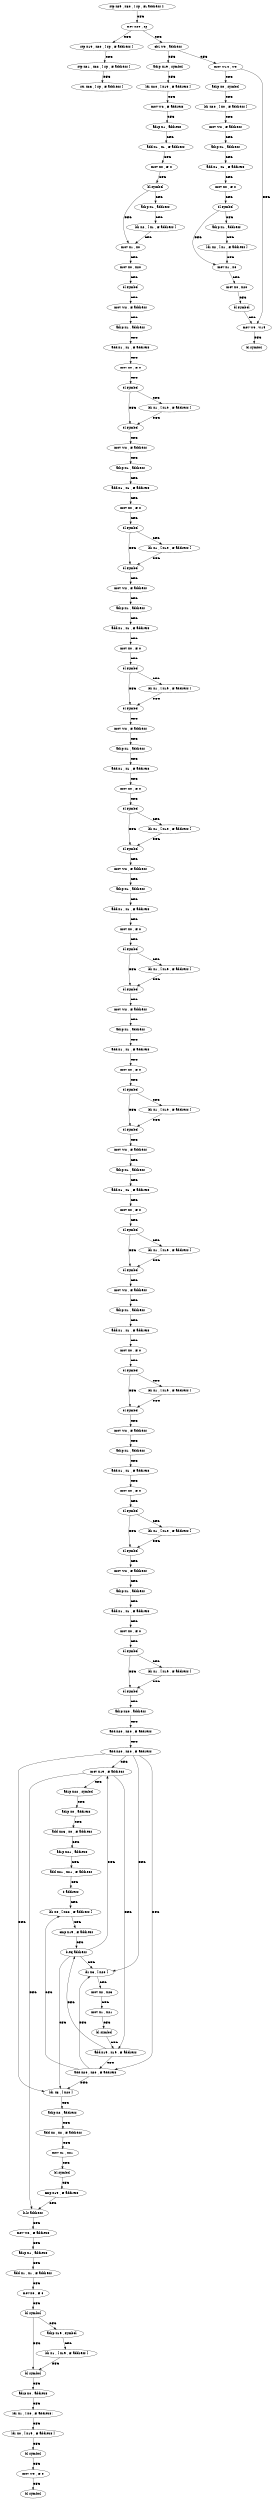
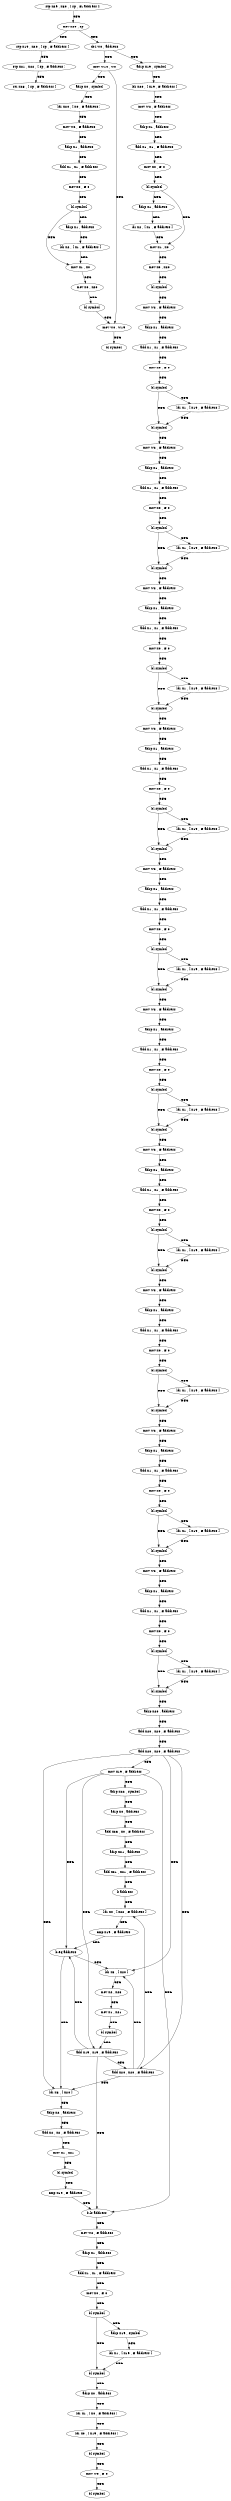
  digraph {
    n1 [label="stp x29 , x30 , [ sp , #- address ]!"]
    n2 [label="mov x29 , sp"]
    n3 [label="stp x19 , x20 , [ sp , # address ]"]
    n4 [label="cbz w0 , address"]
    n5 [label="stp x21 , x22 , [ sp , # address ]"]
    n6 [label="str x23 , [ sp , # address ]"]
    n7 [label="adrp x19 , symbol"]
    n8 [label="mov w14 , w0"]
    n9 [label="ldr x20 , [ x19 , # address ]"]
    n10 [label="adrp x0 , symbol"]
    n11 [label="mov w0 , w19"]
    n12 [label="mov w2 , # address"]
    n13 [label="ldr x20 , [ x0 , # address ]"]
    n14 [label="bl symbol"]
    n15 [label="adrp x1 , address"]
    n16 [label="add x1 , x1 , # address"]
    n17 [label="mov x0 , # 0"]
    n18 [label="bl symbol"]
    n19 [label="adrp x1 , address"]
    n20 [label="mov x1 , x0"]
    n21 [label="ldr x2 , [ x1 , # address ]"]
    n22 [label="mov x0 , x20"]
    n23 [label="bl symbol"]
    n24 [label="mov w2 , # address"]
    n25 [label="adrp x1 , address"]
    n26 [label="add x1 , x1 , # address"]
    n27 [label="mov x0 , # 0"]
    n28 [label="bl symbol"]
    n29 [label="ldr x1 , [ x19 , # address ]"]
    n30 [label="bl symbol"]
    n31 [label="mov w2 , # address"]
    n32 [label="adrp x1 , address"]
    n33 [label="add x1 , x1 , # address"]
    n34 [label="mov x0 , # 0"]
    n35 [label="bl symbol"]
    n36 [label="ldr x1 , [ x19 , # address ]"]
    n37 [label="bl symbol"]
    n38 [label="mov w2 , # address"]
    n39 [label="adrp x1 , address"]
    n40 [label="add x1 , x1 , # address"]
    n41 [label="mov x0 , # 0"]
    n42 [label="bl symbol"]
    n43 [label="ldr x1 , [ x19 , # address ]"]
    n44 [label="bl symbol"]
    n45 [label="mov w2 , # address"]
    n46 [label="adrp x1 , address"]
    n47 [label="add x1 , x1 , # address"]
    n48 [label="mov x0 , # 0"]
    n49 [label="bl symbol"]
    n50 [label="ldr x1 , [ x19 , # address ]"]
    n51 [label="bl symbol"]
    n52 [label="mov w2 , # address"]
    n53 [label="adrp x1 , address"]
    n54 [label="add x1 , x1 , # address"]
    n55 [label="mov x0 , # 0"]
    n56 [label="bl symbol"]
    n57 [label="ldr x1 , [ x19 , # address ]"]
    n58 [label="bl symbol"]
    n59 [label="mov w2 , # address"]
    n60 [label="adrp x1 , address"]
    n61 [label="add x1 , x1 , # address"]
    n62 [label="mov x0 , # 0"]
    n63 [label="bl symbol"]
    n64 [label="ldr x1 , [ x19 , # address ]"]
    n65 [label="bl symbol"]
    n66 [label="mov w2 , # address"]
    n67 [label="adrp x1 , address"]
    n68 [label="add x1 , x1 , # address"]
    n69 [label="mov x0 , # 0"]
    n70 [label="bl symbol"]
    n71 [label="ldr x1 , [ x19 , # address ]"]
    n72 [label="bl symbol"]
    n73 [label="mov w2 , # address"]
    n74 [label="adrp x1 , address"]
    n75 [label="add x1 , x1 , # address"]
    n76 [label="mov x0 , # 0"]
    n77 [label="bl symbol"]
    n78 [label="ldr x1 , [ x19 , # address ]"]
    n79 [label="bl symbol"]
    n80 [label="mov w2 , # address"]
    n81 [label="adrp x1 , address"]
    n82 [label="add x1 , x1 , # address"]
    n83 [label="mov x0 , # 0"]
    n84 [label="bl symbol"]
    n85 [label="ldr x1 , [ x19 , # address ]"]
    n86 [label="bl symbol"]
    n87 [label="mov w2 , # address"]
    n88 [label="adrp x1 , address"]
    n89 [label="add x1 , x1 , # address"]
    n90 [label="mov x0 , # 0"]
    n91 [label="bl symbol"]
    n92 [label="ldr x1 , [ x19 , # address ]"]
    n93 [label="bl symbol"]
    n94 [label="adrp x20 , address"]
    n95 [label="add x20 , x20 , # address"]
    n96 [label="add x20 , x20 , # address"]
    n97 [label="mov x19 , # address"]
    n98 [label="ldr x3 , [ x20 ]"]
    n99 [label="ldr x3 , [ x20 ]"]
    n100 [label="add x20 , x20 , # address"]
    n101 [label="adrp x22 , symbol"]
    n102 [label="b.eq address"]
    n103 [label="add x19 , x19 , # address"]
    n104 [label="b.ls address"]
    n105 [label="mov x2 , x23"]
    n106 [label="adrp x2 , address"]
    n107 [label="ldr x0 , [ x22 , # address ]"]
    n108 [label="adrp x0 , address"]
    n109 [label="mov w2 , # address"]
    n110 [label="add x23 , x0 , # address"]
    n111 [label="adrp x21 , address"]
    n112 [label="add x21 , x21 , # address"]
    n113 [label="b address"]
    n114 [label="cmp x19 , # address"]
    n115 [label="mov w2 , # address"]
    n116 [label="adrp x1 , address"]
    n117 [label="add x1 , x1 , # address"]
    n118 [label="mov x0 , # 0"]
    n119 [label="bl symbol"]
    n120 [label="adrp x1 , address"]
    n121 [label="mov x1 , x0"]
    n122 [label="ldr x2 , [ x1 , # address ]"]
    n123 [label="mov x0 , x20"]
    n124 [label="bl symbol"]
    n125 [label="mov x1 , x21"]
    n126 [label="add x2 , x2 , # address"]
    n127 [label="bl symbol"]
    n128 [label="mov x1 , x21"]
    n129 [label="bl symbol"]
    n130 [label="cmp x19 , # address"]
    n131 [label="adrp x1 , address"]
    n132 [label="add x1 , x1 , # address"]
    n133 [label="mov x0 , # 0"]
    n134 [label="bl symbol"]
    n135 [label="adrp x19 , symbol"]
    n136 [label="bl symbol"]
    n137 [label="ldr x1 , [ x19 , # address ]"]
    n138 [label="adrp x0 , address"]
    n139 [label="ldr x1 , [ x0 , # address ]"]
    n140 [label="ldr x0 , [ x19 , # address ]"]
    n141 [label="bl symbol"]
    n142 [label="mov w0 , # 0"]
    n143 [label="bl symbol"]
    n1 -> n2 [label=CFG]
    n2 -> n3 [label=CFG]
    n2 -> n4 [label=CFG]
    n3 -> n5 [label=CFG]
    n4 -> n7 [label=CFG]
    n4 -> n8 [label=CFG]
-   n5 -> n6 [label=DFG]
+   n5 -> n6 [label=CFG]
    n7 -> n9 [label=CFG]
    n8 -> n10 [label=CFG]
    n8 -> n11 [label=DFG]
    n9 -> n12 [label=CFG]
    n10 -> n13 [label=CFG]
    n11 -> n14 [label=DFG]
    n12 -> n15 [label=CFG]
    n13 -> n115 [label=CFG]
    n15 -> n16 [label=CFG]
    n16 -> n17 [label=CFG]
    n17 -> n18 [label=CFG]
    n18 -> n19 [label=CFG]
    n18 -> n20 [label=DFG]
    n19 -> n21 [label=CFG]
    n20 -> n22 [label=CFG]
    n21 -> n20 [label=CFG]
    n22 -> n23 [label=CFG]
    n23 -> n24 [label=CFG]
    n24 -> n25 [label=CFG]
    n25 -> n26 [label=CFG]
    n26 -> n27 [label=CFG]
    n27 -> n28 [label=CFG]
    n28 -> n29 [label=CFG]
    n28 -> n30 [label=DFG]
    n29 -> n30 [label=DFG]
    n30 -> n31 [label=CFG]
    n31 -> n32 [label=CFG]
    n32 -> n33 [label=CFG]
    n33 -> n34 [label=CFG]
    n34 -> n35 [label=CFG]
    n35 -> n36 [label=CFG]
    n35 -> n37 [label=DFG]
    n36 -> n37 [label=DFG]
    n37 -> n38 [label=CFG]
    n38 -> n39 [label=CFG]
    n39 -> n40 [label=CFG]
    n40 -> n41 [label=CFG]
    n41 -> n42 [label=CFG]
    n42 -> n43 [label=CFG]
    n42 -> n44 [label=DFG]
    n43 -> n44 [label=DFG]
    n44 -> n45 [label=CFG]
    n45 -> n46 [label=CFG]
    n46 -> n47 [label=CFG]
    n47 -> n48 [label=CFG]
    n48 -> n49 [label=CFG]
    n49 -> n50 [label=CFG]
    n49 -> n51 [label=DFG]
    n50 -> n51 [label=DFG]
    n51 -> n52 [label=CFG]
    n52 -> n53 [label=CFG]
    n53 -> n54 [label=CFG]
    n54 -> n55 [label=CFG]
    n55 -> n56 [label=CFG]
    n56 -> n57 [label=CFG]
    n56 -> n58 [label=DFG]
    n57 -> n58 [label=DFG]
    n58 -> n59 [label=CFG]
    n59 -> n60 [label=CFG]
    n60 -> n61 [label=CFG]
    n61 -> n62 [label=CFG]
    n62 -> n63 [label=CFG]
    n63 -> n64 [label=CFG]
    n63 -> n65 [label=DFG]
    n64 -> n65 [label=DFG]
    n65 -> n66 [label=CFG]
    n66 -> n67 [label=CFG]
    n67 -> n68 [label=CFG]
    n68 -> n69 [label=CFG]
    n69 -> n70 [label=CFG]
    n70 -> n71 [label=CFG]
    n70 -> n72 [label=DFG]
    n71 -> n72 [label=DFG]
    n72 -> n73 [label=CFG]
    n73 -> n74 [label=CFG]
    n74 -> n75 [label=CFG]
    n75 -> n76 [label=CFG]
    n76 -> n77 [label=CFG]
    n77 -> n78 [label=CFG]
    n77 -> n79 [label=DFG]
    n78 -> n79 [label=DFG]
    n79 -> n80 [label=CFG]
    n80 -> n81 [label=CFG]
    n81 -> n82 [label=CFG]
    n82 -> n83 [label=CFG]
    n83 -> n84 [label=CFG]
    n84 -> n85 [label=CFG]
    n84 -> n86 [label=DFG]
    n85 -> n86 [label=DFG]
    n86 -> n87 [label=CFG]
    n87 -> n88 [label=CFG]
    n88 -> n89 [label=CFG]
    n89 -> n90 [label=CFG]
    n90 -> n91 [label=CFG]
    n91 -> n92 [label=CFG]
    n91 -> n93 [label=DFG]
    n92 -> n93 [label=DFG]
    n93 -> n94 [label=CFG]
    n94 -> n95 [label=CFG]
    n95 -> n96 [label=CFG]
    n96 -> n97 [label=CFG]
    n96 -> n98 [label=DFG]
    n96 -> n99 [label=DFG]
    n96 -> n100 [label=DFG]
    n97 -> n101 [label=CFG]
-   n102 -> n97 [label=DFG]
+   n97 -> n102 [label=DFG]
    n97 -> n103 [label=DFG]
    n97 -> n104 [label=DFG]
    n98 -> n105 [label=CFG]
    n99 -> n106 [label=CFG]
    n100 -> n98 [label=DFG]
    n100 -> n99 [label=DFG]
    n100 -> n107 [label=CFG]
    n101 -> n108 [label=CFG]
    n102 -> n98 [label=CFG]
    n102 -> n99 [label=CFG]
    n103 -> n100 [label=CFG]
    n103 -> n102 [label=DFG]
+   n103 -> n104 [label=DFG]
    n104 -> n109 [label=CFG]
    n105 -> n125 [label=CFG]
    n106 -> n126 [label=CFG]
    n107 -> n114 [label=CFG]
    n108 -> n110 [label=CFG]
    n109 -> n131 [label=CFG]
    n110 -> n111 [label=CFG]
    n111 -> n112 [label=CFG]
    n112 -> n113 [label=CFG]
    n113 -> n107 [label=CFG]
    n114 -> n102 [label=CFG]
    n115 -> n116 [label=CFG]
    n116 -> n117 [label=CFG]
    n117 -> n118 [label=CFG]
    n118 -> n119 [label=CFG]
    n119 -> n120 [label=CFG]
    n119 -> n121 [label=DFG]
    n120 -> n122 [label=CFG]
    n121 -> n123 [label=CFG]
    n122 -> n121 [label=CFG]
    n123 -> n124 [label=CFG]
    n124 -> n11 [label=CFG]
    n125 -> n127 [label=CFG]
    n126 -> n128 [label=CFG]
    n127 -> n103 [label=CFG]
    n128 -> n129 [label=CFG]
    n129 -> n130 [label=CFG]
    n130 -> n104 [label=CFG]
    n131 -> n132 [label=CFG]
    n132 -> n133 [label=CFG]
    n133 -> n134 [label=CFG]
    n134 -> n135 [label=CFG]
    n134 -> n136 [label=DFG]
    n135 -> n137 [label=CFG]
    n136 -> n138 [label=CFG]
    n137 -> n136 [label=DFG]
    n138 -> n139 [label=CFG]
    n139 -> n140 [label=CFG]
    n140 -> n141 [label=CFG]
    n141 -> n142 [label=CFG]
    n142 -> n143 [label=CFG]
  }
